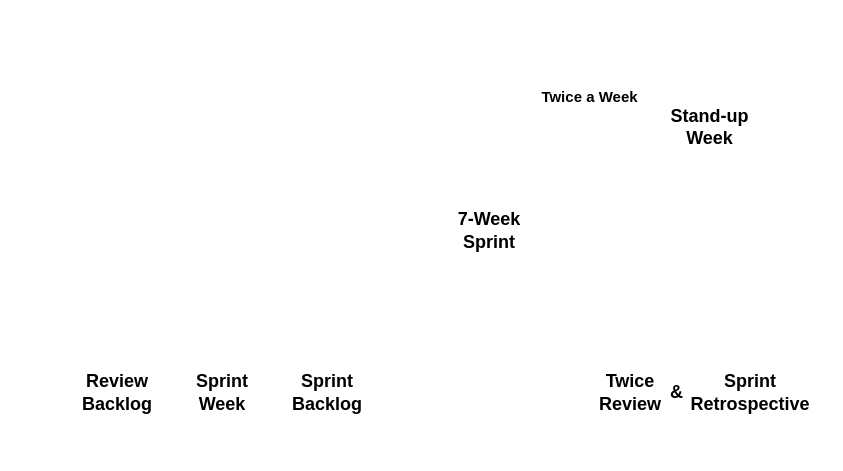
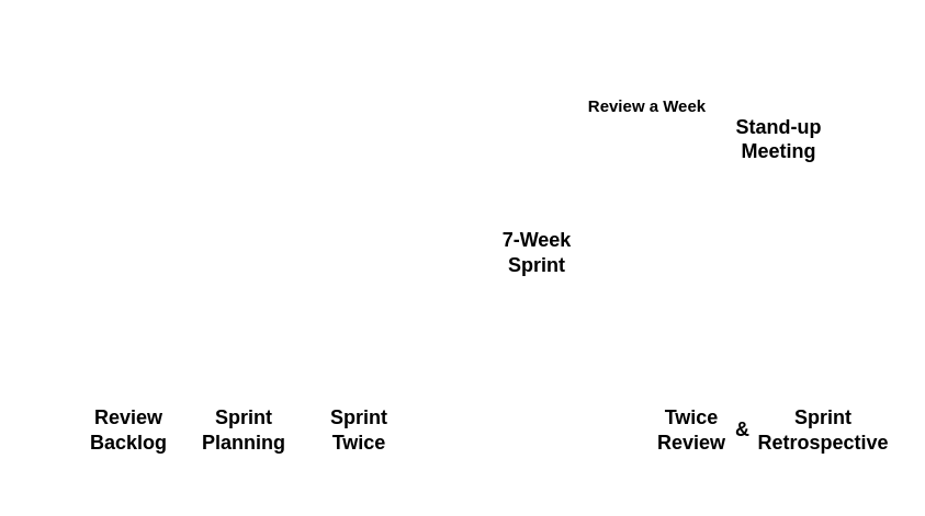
  <mxCell id="0" />
  <mxCell id="1" parent="0" />
  <mxCell id="2" value="" style="group" parent="1" vertex="1" connectable="0"><mxGeometry x="20" y="20" width="520" height="272" as="geometry" /></mxCell>
  <mxCell id="3" value="" style="shape=image;verticalLabelPosition=bottom;labelBackgroundColor=default;verticalAlign=top;aspect=fixed;imageAspect=0;image=https://www.pm-partners.com.au/wp-content/uploads/2021/06/blog-scrum-process-opt.jpg;" parent="2" vertex="1"><mxGeometry width="520" height="272" as="geometry" /></mxCell>
  <mxCell id="4" value="" style="rounded=0;whiteSpace=wrap;html=1;fontSize=16;strokeColor=none;" parent="2" vertex="1"><mxGeometry x="8" width="185" height="143" as="geometry" /></mxCell>
  <mxCell id="5" value="" style="rounded=0;whiteSpace=wrap;html=1;fontSize=16;strokeColor=none;" parent="2" vertex="1"><mxGeometry x="30" y="3" width="185" height="143" as="geometry" /></mxCell>
  <mxCell id="6" value="" style="rounded=0;whiteSpace=wrap;html=1;fontSize=16;strokeColor=none;" parent="2" vertex="1"><mxGeometry x="133" y="9" width="110" height="90" as="geometry" /></mxCell>
  <mxCell id="7" value="" style="rounded=0;whiteSpace=wrap;html=1;fontSize=16;strokeColor=none;" parent="2" vertex="1"><mxGeometry x="363" y="70" width="20" height="10" as="geometry" /></mxCell>
  <mxCell id="8" value="" style="rounded=0;whiteSpace=wrap;html=1;fontSize=16;strokeColor=none;" parent="2" vertex="1"><mxGeometry x="413" y="39" width="80" height="30" as="geometry" /></mxCell>
  <mxCell id="9" value="" style="rounded=0;whiteSpace=wrap;html=1;fontSize=16;strokeColor=none;" parent="2" vertex="1"><mxGeometry x="30" y="226" width="203" height="43" as="geometry" /></mxCell>
  <mxCell id="10" value="" style="rounded=0;whiteSpace=wrap;html=1;fontSize=16;strokeColor=none;" parent="2" vertex="1"><mxGeometry x="413" y="226" width="90" height="33" as="geometry" /></mxCell>
  <mxCell id="11" value="" style="rounded=0;whiteSpace=wrap;html=1;fontSize=16;strokeColor=none;" parent="2" vertex="1"><mxGeometry x="273" y="119.5" width="70" height="33" as="geometry" /></mxCell>
  <mxCell id="12" value="" style="rounded=0;whiteSpace=wrap;html=1;fontSize=16;strokeColor=none;" parent="2" vertex="1"><mxGeometry x="413" y="129.5" width="90" height="33" as="geometry" /></mxCell>
  <mxCell id="13" value="Review Backlog" style="rounded=0;whiteSpace=wrap;html=1;fillColor=none;strokeColor=none;fontStyle=1" parent="1" vertex="1"><mxGeometry x="43" y="246" width="70" height="30" as="geometry" /></mxCell>
- <mxCell id="14" value="Sprint Week" style="rounded=0;whiteSpace=wrap;html=1;fillColor=none;strokeColor=none;fontStyle=1" parent="1" vertex="1"><mxGeometry x="113" y="246" width="70" height="30" as="geometry" /></mxCell>
- <mxCell id="15" value="Sprint Backlog" style="rounded=0;whiteSpace=wrap;html=1;fillColor=none;strokeColor=none;fontStyle=1" parent="1" vertex="1"><mxGeometry x="183" y="246" width="70" height="30" as="geometry" /></mxCell>
+ <mxCell id="14" value="Sprint Planning" style="rounded=0;whiteSpace=wrap;html=1;fillColor=none;strokeColor=none;fontStyle=1" parent="1" vertex="1"><mxGeometry x="113" y="246" width="70" height="30" as="geometry" /></mxCell>
+ <mxCell id="15" value="Sprint Twice" style="rounded=0;whiteSpace=wrap;html=1;fillColor=none;strokeColor=none;fontStyle=1" parent="1" vertex="1"><mxGeometry x="183" y="246" width="70" height="30" as="geometry" /></mxCell>
  <mxCell id="16" value="7-Week&lt;br&gt;Sprint" style="rounded=0;whiteSpace=wrap;html=1;fillColor=none;strokeColor=none;fontStyle=1" parent="1" vertex="1"><mxGeometry x="291" y="138" width="70" height="30" as="geometry" /></mxCell>
- <mxCell id="17" value="&lt;font style=&quot;font-size: 10px;&quot;&gt;Twice a Week&lt;/font&gt;" style="rounded=0;whiteSpace=wrap;html=1;fillColor=none;strokeColor=none;fontStyle=1" parent="1" vertex="1"><mxGeometry x="352" y="49" width="82" height="30" as="geometry" /></mxCell>
- <mxCell id="18" value="Stand-up Week" style="rounded=0;whiteSpace=wrap;html=1;fillColor=none;strokeColor=none;fontStyle=1" parent="1" vertex="1"><mxGeometry x="432" y="69" width="82" height="30" as="geometry" /></mxCell>
+ <mxCell id="17" value="&lt;font style=&quot;font-size: 10px;&quot;&gt;Review a Week&lt;/font&gt;" style="rounded=0;whiteSpace=wrap;html=1;fillColor=none;strokeColor=none;fontStyle=1" parent="1" vertex="1"><mxGeometry x="352" y="49" width="82" height="30" as="geometry" /></mxCell>
+ <mxCell id="18" value="Stand-up Meeting" style="rounded=0;whiteSpace=wrap;html=1;fillColor=none;strokeColor=none;fontStyle=1" parent="1" vertex="1"><mxGeometry x="432" y="69" width="82" height="30" as="geometry" /></mxCell>
  <mxCell id="19" value="" style="group" parent="1" vertex="1" connectable="0"><mxGeometry x="385" y="245" width="150" height="31" as="geometry" /></mxCell>
  <mxCell id="20" value="Twice Review" style="rounded=0;whiteSpace=wrap;html=1;fillColor=none;strokeColor=none;fontStyle=1" parent="19" vertex="1"><mxGeometry width="70" height="31" as="geometry" /></mxCell>
  <mxCell id="21" value="Sprint Retrospective" style="rounded=0;whiteSpace=wrap;html=1;fillColor=none;strokeColor=none;fontStyle=1" parent="19" vertex="1"><mxGeometry x="80" width="70" height="31" as="geometry" /></mxCell>
  <mxCell id="22" value="&amp;amp;" style="rounded=0;whiteSpace=wrap;html=1;fillColor=none;strokeColor=none;fontStyle=1" parent="19" vertex="1"><mxGeometry x="51" width="30" height="31" as="geometry" /></mxCell>
